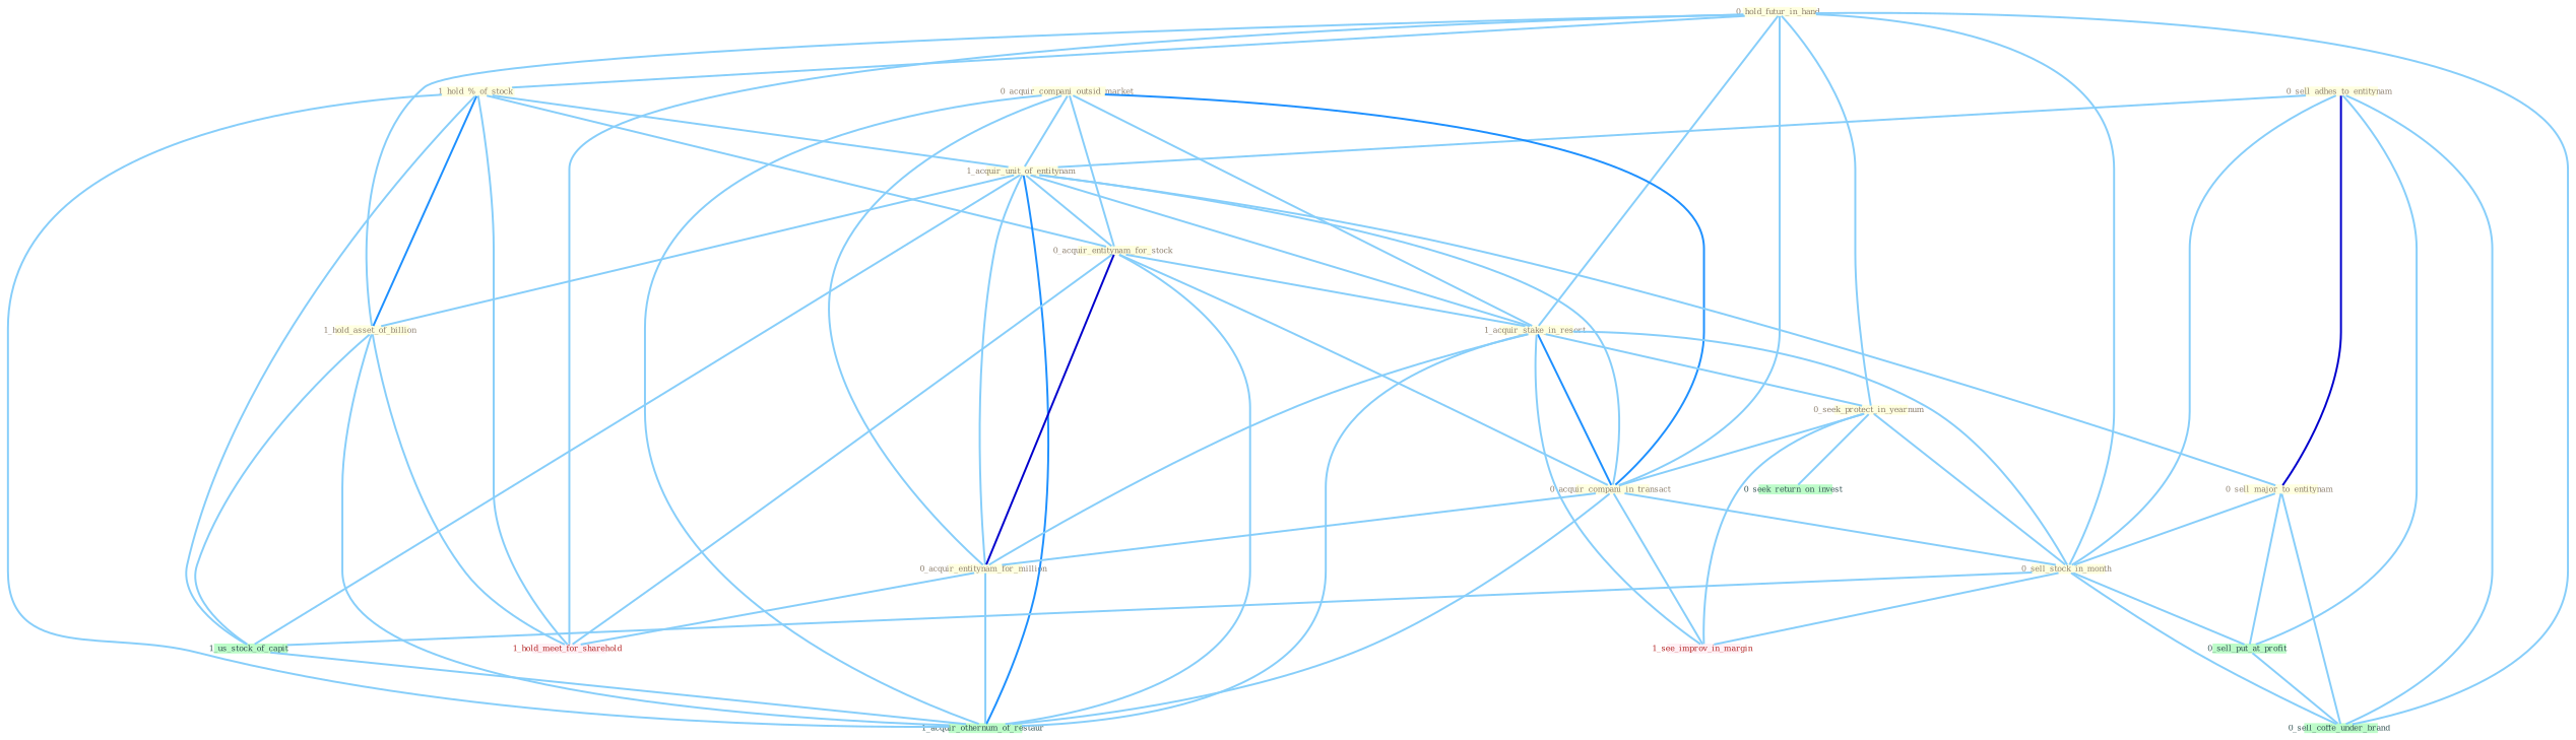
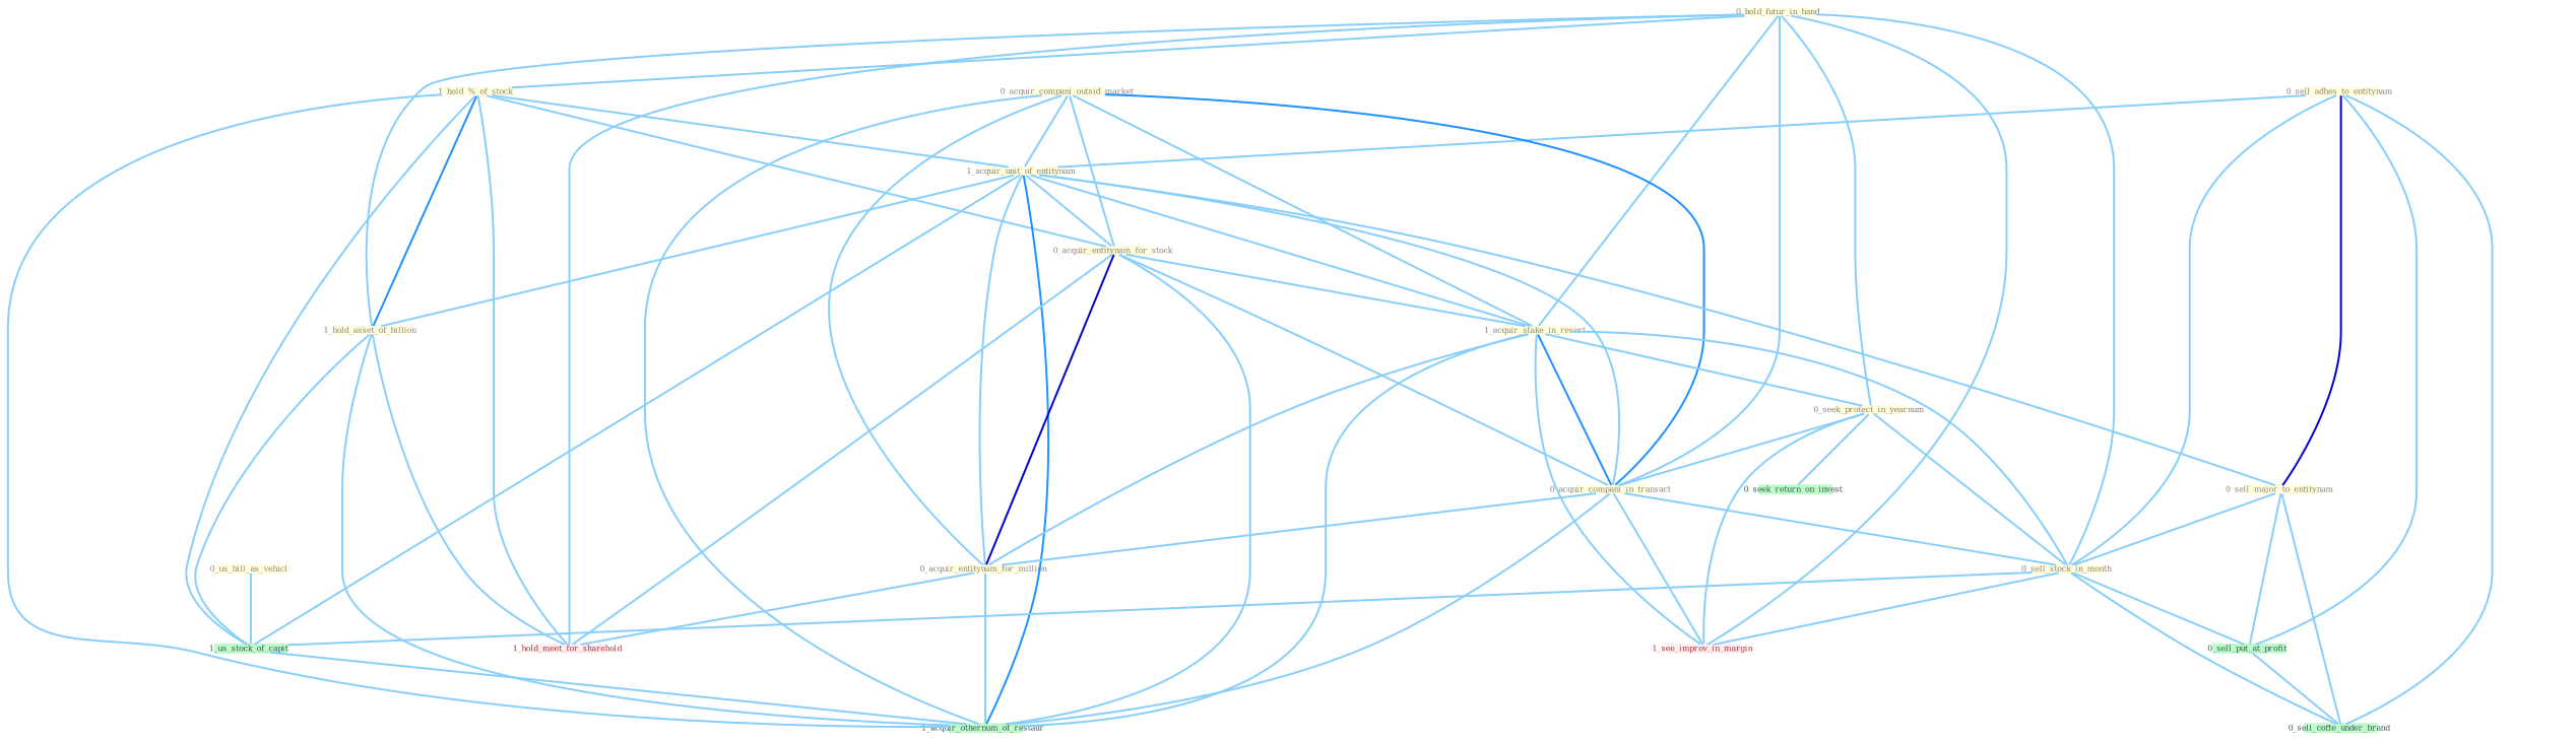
  graph {
    node [color="#ffffe0" fixedsize=true fontcolor="#8b7d6b" fontsize=4 shape=polygon style=filled]
    edge [color="#87cefa" w=1]
    "0_sell_adhes_to_entitynam " [height=.06 width=.5]
    "0_hold_futur_in_hand " [height=.06 width=.5]
    "0_acquir_compani_outsid_market " [height=.06 width=.5]
    "1_hold_%_of_stock " [height=.06 width=.5]
    "1_acquir_unit_of_entitynam " [height=.06 width=.5]
    "1_hold_asset_of_billion " [height=.06 width=.5]
    "0_acquir_entitynam_for_stock " [height=.06 width=.5]
    "0_sell_major_to_entitynam " [height=.06 width=.5]
    "1_acquir_stake_in_resort " [height=.06 width=.5]
    "0_seek_protect_in_yearnum " [height=.06 width=.5]
    "0_acquir_compani_in_transact " [height=.06 width=.5]
    "0_acquir_entitynam_for_million " [height=.06 width=.5]
+   "0_us_bill_as_vehicl " [height=.06 width=.5]
    "0_sell_stock_in_month " [height=.06 width=.5]
    "1_see_improv_in_margin " [color="#fff0f5" fontcolor="#b22222" height=.06 width=.5]
    "1_hold_meet_for_sharehold " [color="#fff0f5" fontcolor="#b22222" height=.06 width=.5]
    "0_sell_put_at_profit " [color="#BDFCC9" fontcolor="#2f4f4f" height=.06 width=.5]
    "0_sell_coffe_under_brand " [color="#BDFCC9" fontcolor="#2f4f4f" height=.06 width=.5]
    "1_acquir_othernum_of_restaur " [color="#BDFCC9" fontcolor="#2f4f4f" height=.06 width=.5]
    "1_us_stock_of_capit " [color="#BDFCC9" fontcolor="#2f4f4f" height=.06 width=.5]
    "0_seek_return_on_invest " [color="#BDFCC9" fontcolor="#2f4f4f" height=.06 width=.5]
    subgraph sub_1 {
      "0_sell_adhes_to_entitynam "
      "0_hold_futur_in_hand "
      "0_acquir_compani_outsid_market "
      "1_hold_%_of_stock "
      "1_acquir_unit_of_entitynam "
      "1_hold_asset_of_billion "
      "0_acquir_entitynam_for_stock "
      "0_sell_major_to_entitynam "
      "1_acquir_stake_in_resort "
      "0_seek_protect_in_yearnum "
      "0_acquir_compani_in_transact "
      "0_acquir_entitynam_for_million "
+     "0_us_bill_as_vehicl "
      "0_sell_stock_in_month "
    }
    subgraph sub_2 {
      "1_see_improv_in_margin "
      "1_hold_meet_for_sharehold "
    }
    "0_sell_adhes_to_entitynam " -- "1_acquir_unit_of_entitynam "
    "0_sell_adhes_to_entitynam " -- "0_sell_major_to_entitynam " [color="#0000cd" w=3]
    "0_sell_adhes_to_entitynam " -- "0_sell_stock_in_month "
    "0_sell_adhes_to_entitynam " -- "0_sell_put_at_profit "
    "0_sell_adhes_to_entitynam " -- "0_sell_coffe_under_brand "
    "0_hold_futur_in_hand " -- "1_hold_%_of_stock "
    "0_hold_futur_in_hand " -- "1_hold_asset_of_billion "
    "0_hold_futur_in_hand " -- "1_acquir_stake_in_resort "
    "0_hold_futur_in_hand " -- "0_seek_protect_in_yearnum "
    "0_hold_futur_in_hand " -- "0_acquir_compani_in_transact "
    "0_hold_futur_in_hand " -- "0_sell_stock_in_month "
-   "0_hold_futur_in_hand " -- "0_sell_coffe_under_brand "
+   "0_hold_futur_in_hand " -- "1_see_improv_in_margin "
    "0_hold_futur_in_hand " -- "1_hold_meet_for_sharehold "
    "0_acquir_compani_outsid_market " -- "1_acquir_unit_of_entitynam "
    "0_acquir_compani_outsid_market " -- "0_acquir_entitynam_for_stock "
    "0_acquir_compani_outsid_market " -- "1_acquir_stake_in_resort "
    "0_acquir_compani_outsid_market " -- "0_acquir_compani_in_transact " [color="#1e90ff" w=2]
    "0_acquir_compani_outsid_market " -- "0_acquir_entitynam_for_million "
    "0_acquir_compani_outsid_market " -- "1_acquir_othernum_of_restaur "
    "1_hold_%_of_stock " -- "1_acquir_unit_of_entitynam "
    "1_hold_%_of_stock " -- "1_hold_asset_of_billion " [color="#1e90ff" w=2]
    "1_hold_%_of_stock " -- "0_acquir_entitynam_for_stock "
    "1_hold_%_of_stock " -- "1_hold_meet_for_sharehold "
    "1_hold_%_of_stock " -- "1_acquir_othernum_of_restaur "
    "1_hold_%_of_stock " -- "1_us_stock_of_capit "
    "1_acquir_unit_of_entitynam " -- "1_hold_asset_of_billion "
    "1_acquir_unit_of_entitynam " -- "0_acquir_entitynam_for_stock "
    "1_acquir_unit_of_entitynam " -- "0_sell_major_to_entitynam "
    "1_acquir_unit_of_entitynam " -- "1_acquir_stake_in_resort "
    "1_acquir_unit_of_entitynam " -- "0_acquir_compani_in_transact "
    "1_acquir_unit_of_entitynam " -- "0_acquir_entitynam_for_million "
    "1_acquir_unit_of_entitynam " -- "1_acquir_othernum_of_restaur " [color="#1e90ff" w=2]
    "1_acquir_unit_of_entitynam " -- "1_us_stock_of_capit "
    "1_hold_asset_of_billion " -- "1_hold_meet_for_sharehold "
    "1_hold_asset_of_billion " -- "1_acquir_othernum_of_restaur "
    "1_hold_asset_of_billion " -- "1_us_stock_of_capit "
    "0_acquir_entitynam_for_stock " -- "1_acquir_stake_in_resort "
    "0_acquir_entitynam_for_stock " -- "0_acquir_compani_in_transact "
    "0_acquir_entitynam_for_stock " -- "0_acquir_entitynam_for_million " [color="#0000cd" w=3]
    "0_acquir_entitynam_for_stock " -- "1_hold_meet_for_sharehold "
    "0_acquir_entitynam_for_stock " -- "1_acquir_othernum_of_restaur "
    "0_sell_major_to_entitynam " -- "0_sell_stock_in_month "
    "0_sell_major_to_entitynam " -- "0_sell_put_at_profit "
    "0_sell_major_to_entitynam " -- "0_sell_coffe_under_brand "
    "1_acquir_stake_in_resort " -- "0_seek_protect_in_yearnum "
    "1_acquir_stake_in_resort " -- "0_acquir_compani_in_transact " [color="#1e90ff" w=2]
    "1_acquir_stake_in_resort " -- "0_acquir_entitynam_for_million "
    "1_acquir_stake_in_resort " -- "0_sell_stock_in_month "
    "1_acquir_stake_in_resort " -- "1_see_improv_in_margin "
    "1_acquir_stake_in_resort " -- "1_acquir_othernum_of_restaur "
    "0_seek_protect_in_yearnum " -- "0_acquir_compani_in_transact "
    "0_seek_protect_in_yearnum " -- "0_sell_stock_in_month "
    "0_seek_protect_in_yearnum " -- "1_see_improv_in_margin "
    "0_seek_protect_in_yearnum " -- "0_seek_return_on_invest "
    "0_acquir_compani_in_transact " -- "0_acquir_entitynam_for_million "
    "0_acquir_compani_in_transact " -- "0_sell_stock_in_month "
    "0_acquir_compani_in_transact " -- "1_see_improv_in_margin "
    "0_acquir_compani_in_transact " -- "1_acquir_othernum_of_restaur "
    "0_acquir_entitynam_for_million " -- "1_hold_meet_for_sharehold "
    "0_acquir_entitynam_for_million " -- "1_acquir_othernum_of_restaur "
+   "0_us_bill_as_vehicl " -- "1_us_stock_of_capit "
    "0_sell_stock_in_month " -- "1_see_improv_in_margin "
    "0_sell_stock_in_month " -- "0_sell_put_at_profit "
    "0_sell_stock_in_month " -- "0_sell_coffe_under_brand "
    "0_sell_stock_in_month " -- "1_us_stock_of_capit "
    "0_sell_put_at_profit " -- "0_sell_coffe_under_brand "
    "1_us_stock_of_capit " -- "1_acquir_othernum_of_restaur "
  }
